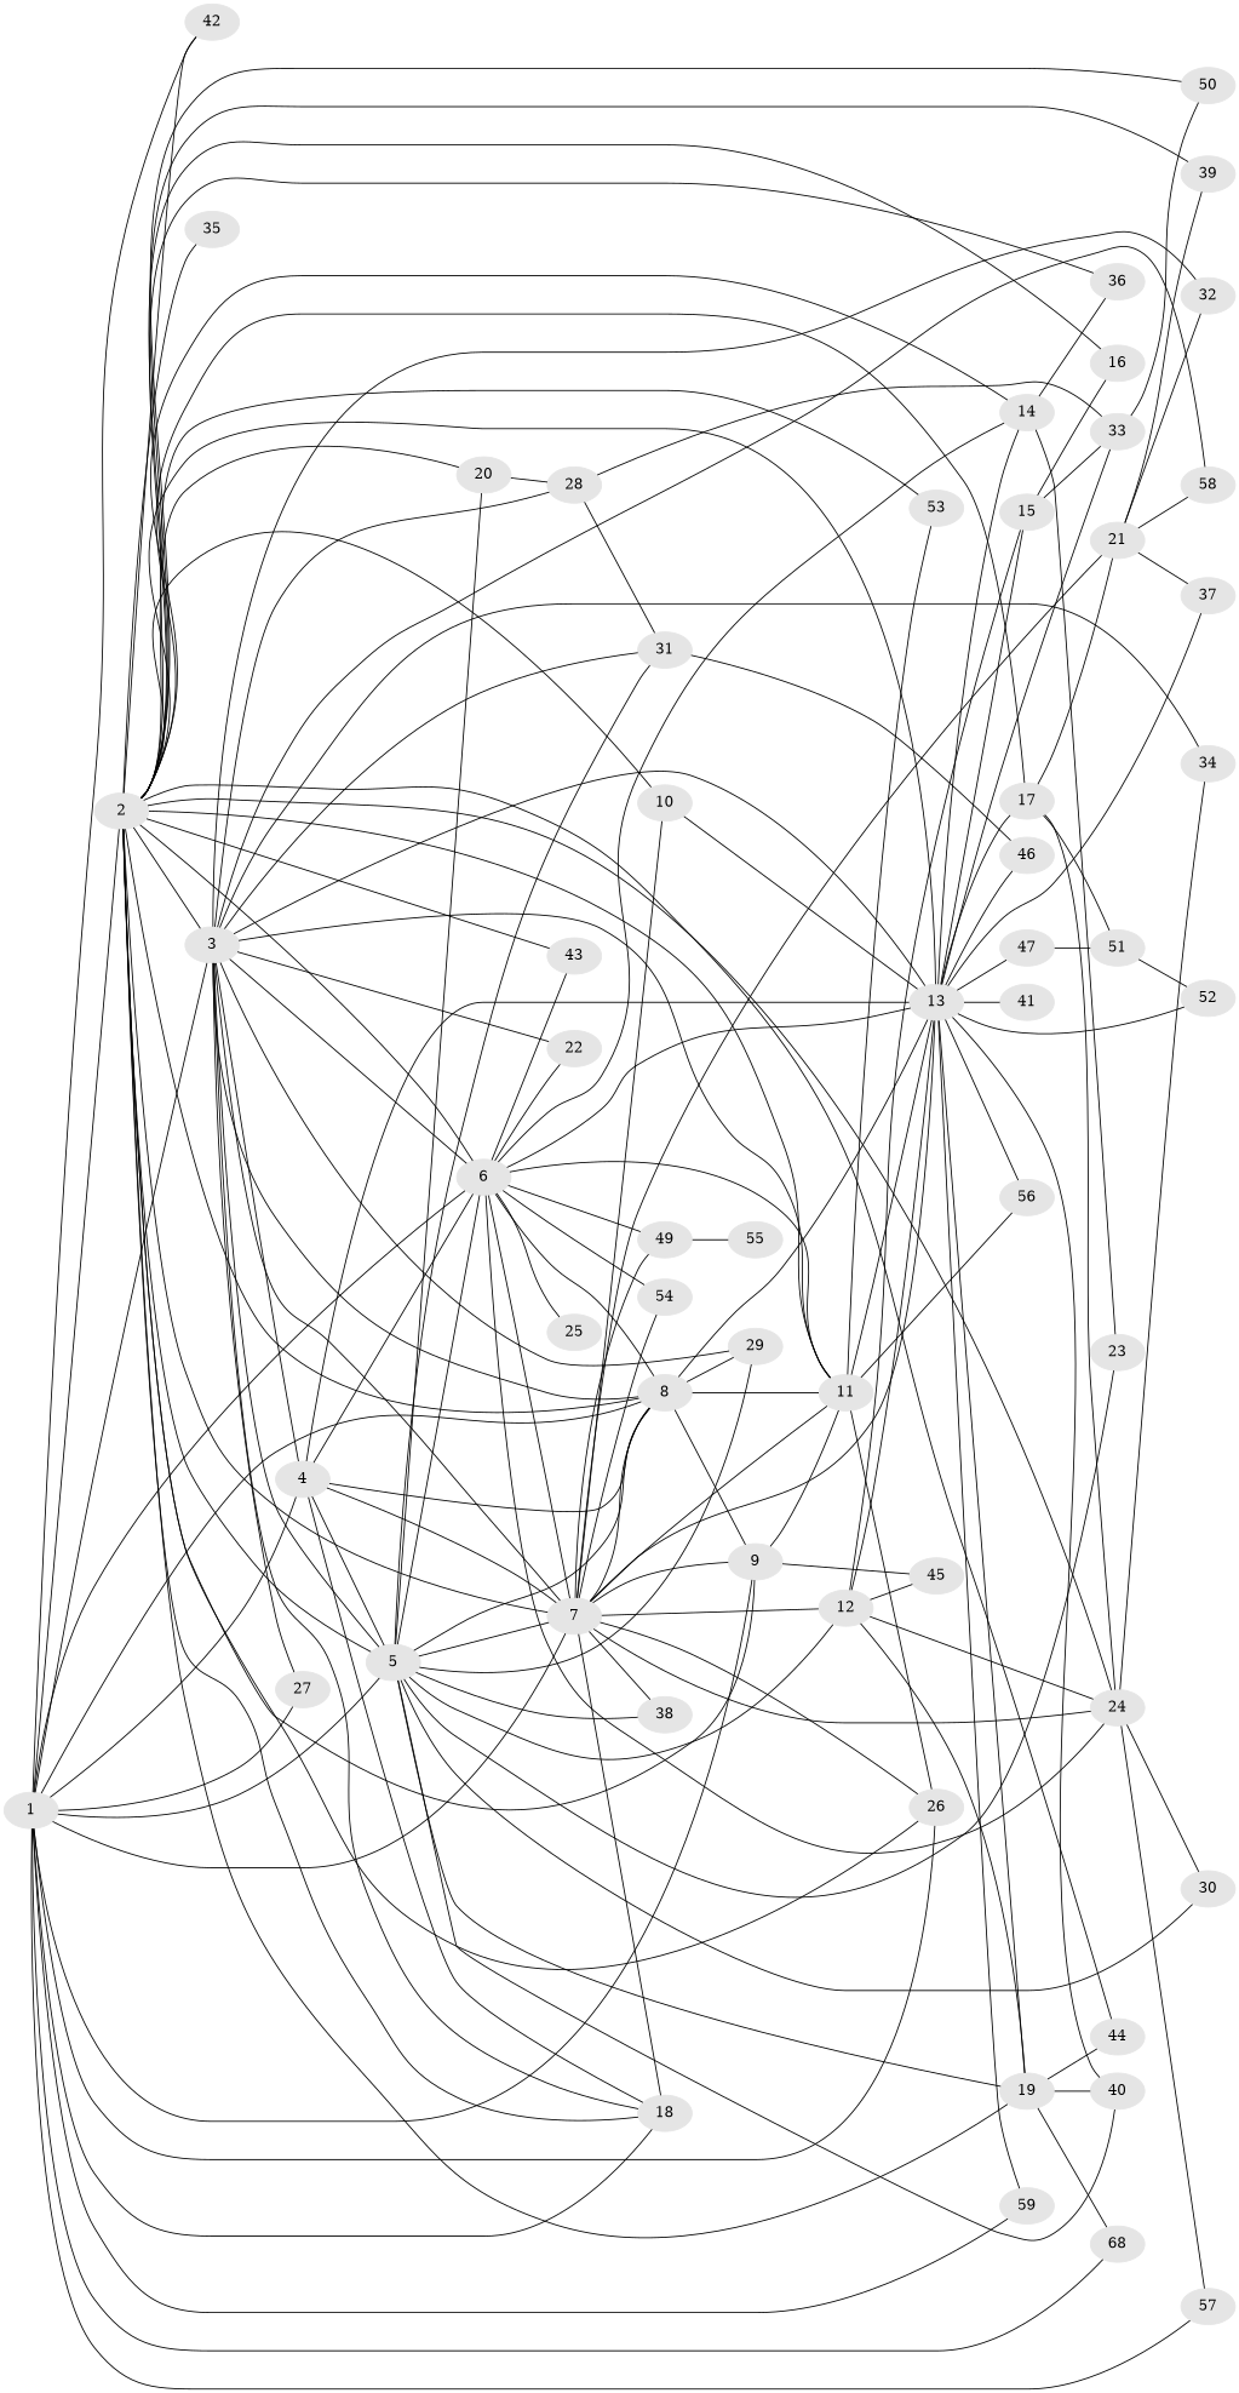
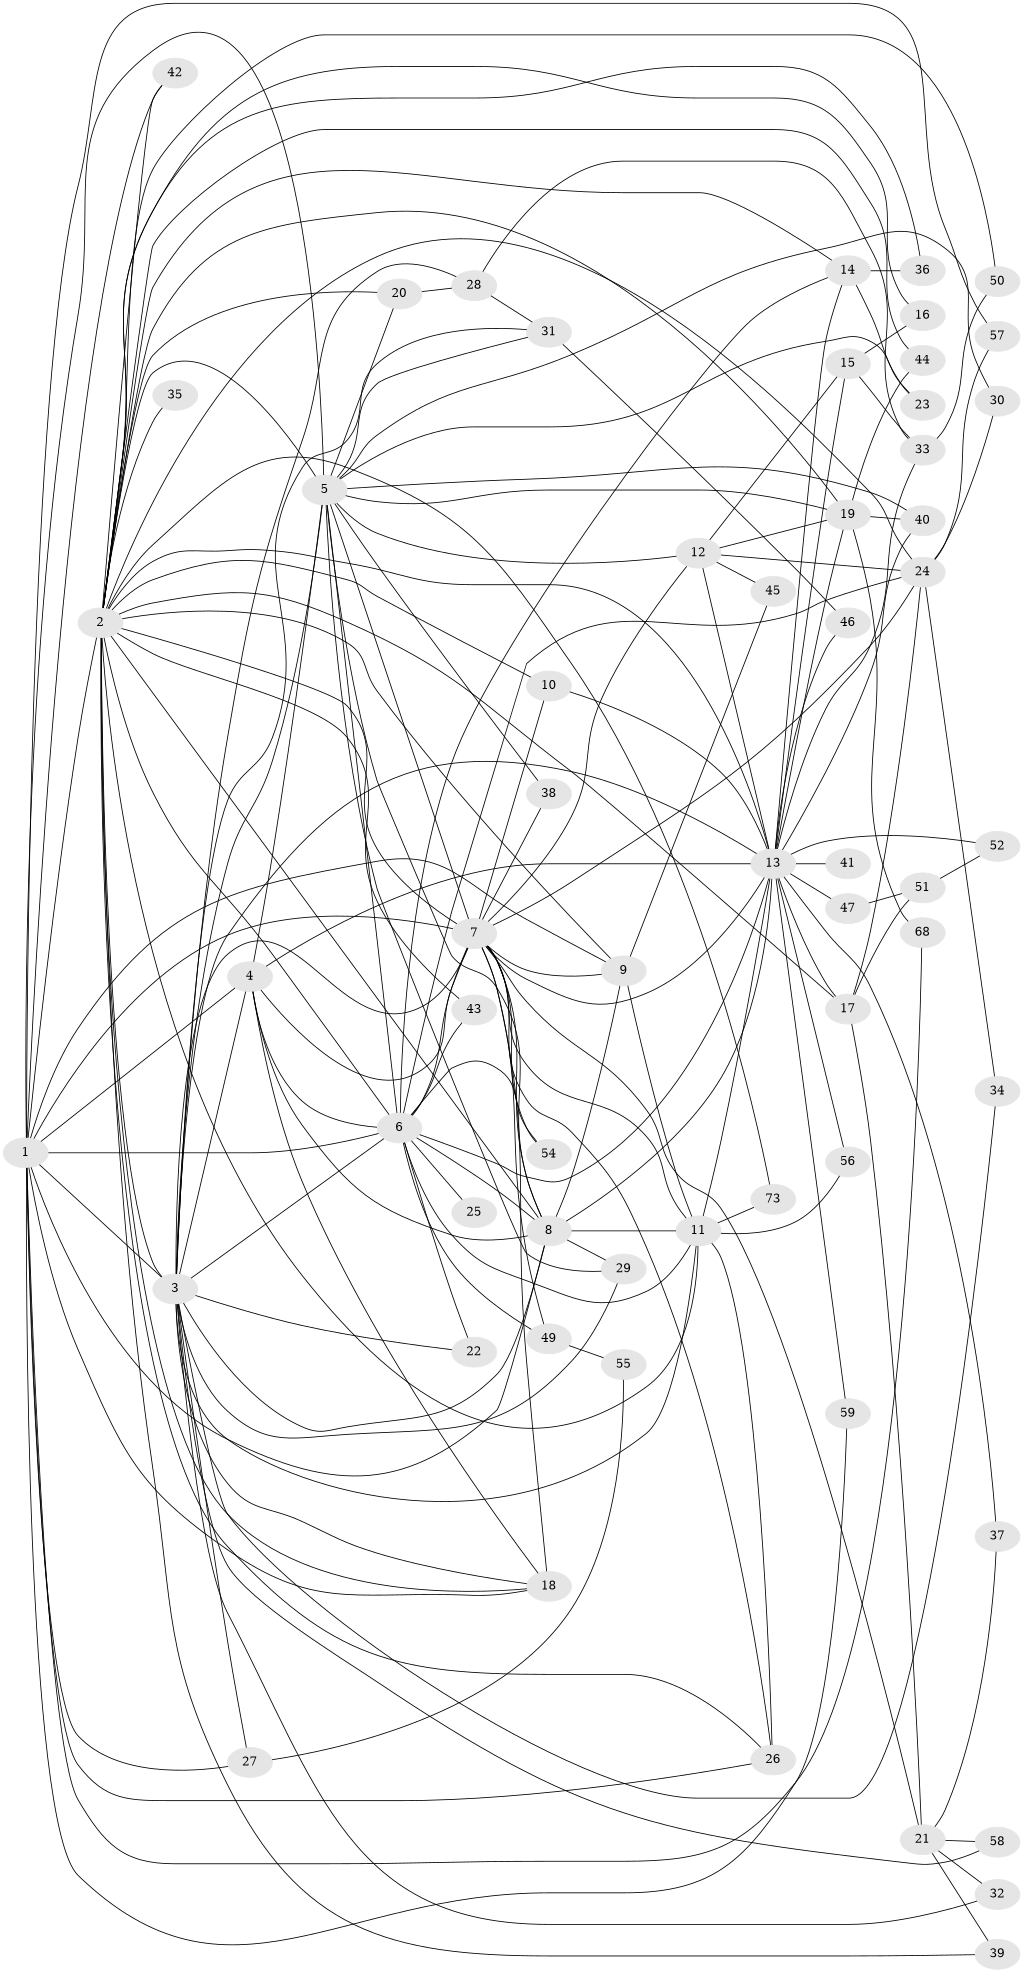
  graph {
    rankdir=LR
    node [color=gray90 style=filled]
    edge [weight=1.0]
    1
    2
    3
    4
    5
    6
    7
    8
    9
    18
    26
    27
    42
    n14 [label=68]
    57
    59
    10
    11
    13
    14
    16
    17
    19
    20
    24
    35
    36
    39
    43
    44
    50
-   53
+   53 [label=73]
    22
    28
    29
    31
    32
    34
    58
    12
    23
    30
    38
    40
    25
    49
    54
    21
    45
    55
    56
    47
    15
    33
    37
    41
    46
    52
    51
    1 -- 2 [weight=4.0]
    1 -- 3 [weight=3.0]
    1 -- 4 [weight=2.0]
    1 -- 5 [weight=3.0]
    1 -- 6 [weight=2.0]
    1 -- 7 [weight=2.0]
    1 -- 8 [weight=2.0]
    1 -- 9
    1 -- 18
    1 -- 26 [weight=5.0]
    1 -- 27
    1 -- 42
    1 -- n14
    1 -- 57
    1 -- 59
    2 -- 3 [weight=2.0]
    2 -- 5 [weight=2.0]
    2 -- 6 [weight=2.0]
    2 -- 7 [weight=3.0]
    2 -- 8 [weight=3.0]
    2 -- 9
    2 -- 18
    2 -- 26
    2 -- 42
    2 -- 10
    2 -- 11 [weight=2.0]
    2 -- 13 [weight=5.0]
    2 -- 14
    2 -- 16
    2 -- 17
    2 -- 19
    2 -- 20
    2 -- 24
    2 -- 35
    2 -- 36
    2 -- 39
    2 -- 43
    2 -- 44
    2 -- 50
    2 -- 53
    3 -- 4
    3 -- 5
    3 -- 6
    3 -- 7
    3 -- 8
    3 -- 18
    3 -- 27
    3 -- 11 [weight=2.0]
    3 -- 13 [weight=2.0]
    3 -- 22
    3 -- 28
    3 -- 29
    3 -- 31 [weight=2.0]
    3 -- 32
    3 -- 34
    3 -- 58
    4 -- 5
    4 -- 6
    4 -- 7
    4 -- 8
    4 -- 13 [weight=20.0]
    5 -- 6
    5 -- 7
    5 -- 8
    5 -- 19
    5 -- 20
    5 -- 29
    5 -- 31
    5 -- 12
    5 -- 23
    5 -- 30
    5 -- 38
    5 -- 40
    6 -- 7 [weight=2.0]
    6 -- 8
    6 -- 11 [weight=2.0]
    6 -- 13 [weight=3.0]
    6 -- 14
    6 -- 24
    6 -- 43
    6 -- 22
    6 -- 25
    6 -- 49
    6 -- 54
    7 -- 8
    7 -- 9
    7 -- 18
    7 -- 26
    7 -- 10
    7 -- 11
    7 -- 13 [weight=3.0]
    7 -- 24
    7 -- 12
    7 -- 38
    7 -- 49
    7 -- 54
    7 -- 21
    8 -- 9
    8 -- 11 [weight=9.0]
    8 -- 13 [weight=2.0]
    8 -- 29
    9 -- 11
    9 -- 45
    18 -- 4 [weight=3.0]
+   27 -- 55
    10 -- 13
    11 -- 26
    11 -- 13 [weight=2.0]
    11 -- 53
    11 -- 56
    13 -- 59
    13 -- 14
    13 -- 17
    13 -- 19
    13 -- 40 [weight=2.0]
    13 -- 56
    13 -- 47 [weight=2.0]
    13 -- 15
    13 -- 33
    13 -- 37
    13 -- 41 [weight=2.0]
    13 -- 46
    13 -- 52
    14 -- 36
    14 -- 23
    17 -- 24
    17 -- 21
    17 -- 51
    19 -- n14
    19 -- 44
    19 -- 40
    20 -- 28
    24 -- 57
    24 -- 34
    24 -- 30
    28 -- 31
    28 -- 33
    31 -- 46
    12 -- 13
    12 -- 19
    12 -- 24
    12 -- 45
    12 -- 15
    49 -- 55
    21 -- 39
    21 -- 32
    21 -- 58
    21 -- 37
    47 -- 51
    15 -- 16
    15 -- 33
    33 -- 50
    51 -- 52
  }
